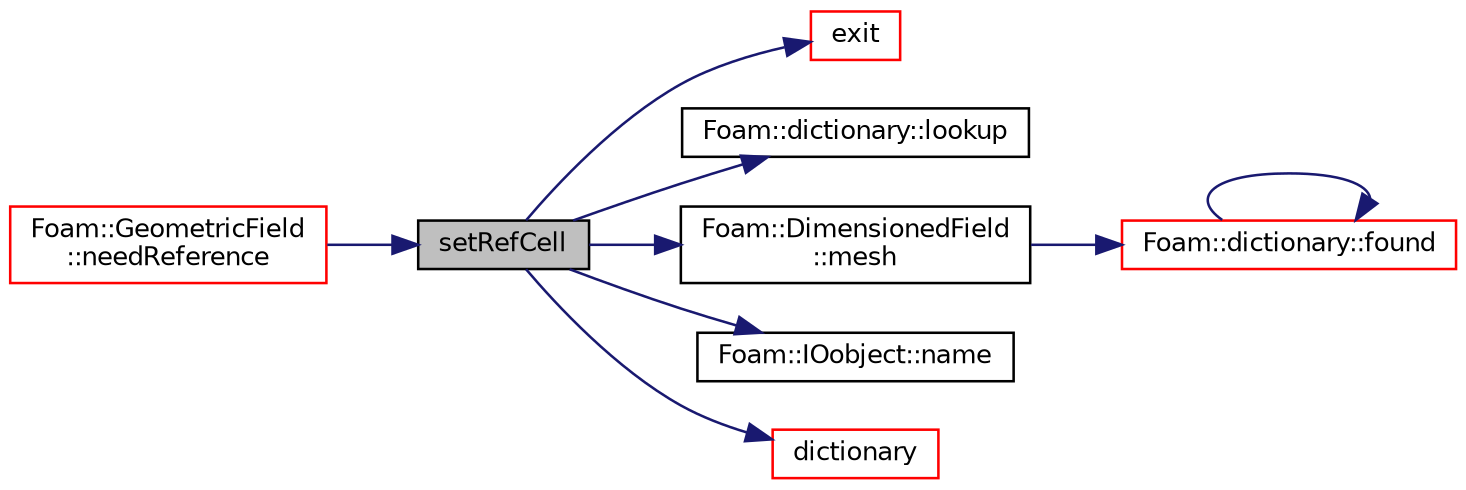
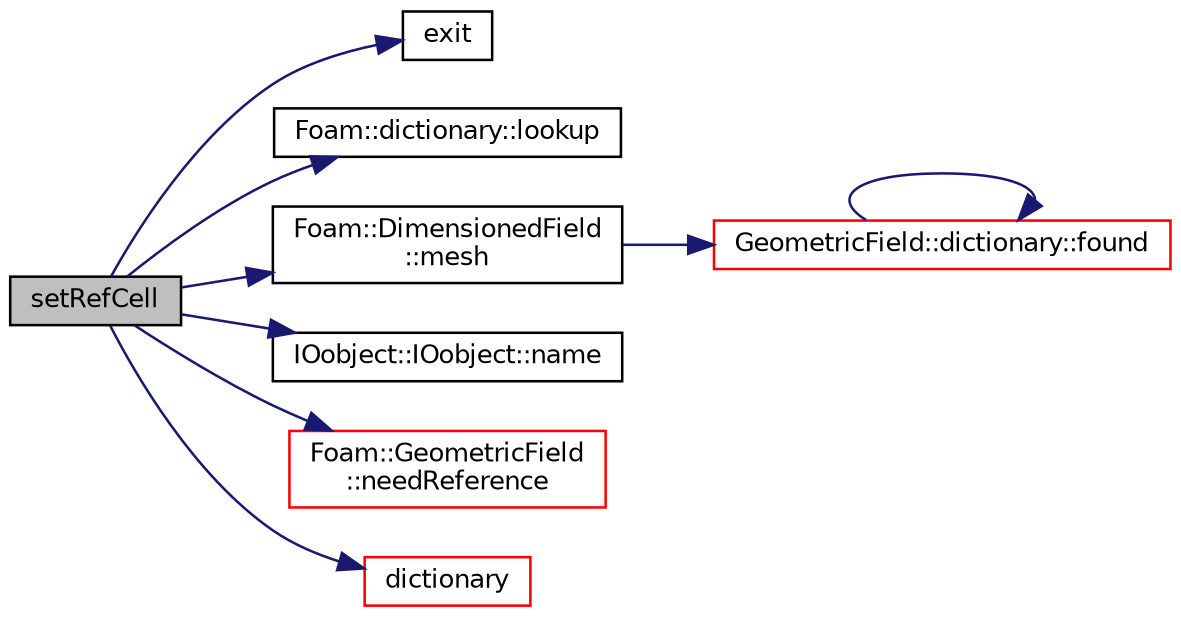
  digraph {
    rankdir=LR
    node [color=black fontname=Helvetica fontsize=10 shape=record]
    edge [color=midnightblue fontname=Helvetica fontsize=10 labelfontname=Helvetica labelfontsize=10 style=solid]
    n1 [fillcolor=grey75 fontcolor=black height=0.2 label=setRefCell style=filled width=0.4]
-   n2 [color=red height=0.2 label=exit width=0.4]
+   n2 [height=0.2 label=exit width=0.4]
    n3 [height=0.2 label="Foam::dictionary::lookup" width=0.4]
    n4 [height=0.2 label="Foam::DimensionedField\l::mesh" width=0.4]
-   n5 [height=0.2 label="Foam::IOobject::name" width=0.4]
+   n5 [height=0.2 label="IOobject::IOobject::name" width=0.4]
    n6 [color=red height=0.2 label="Foam::GeometricField\l::needReference" width=0.4]
    n7 [color=red height=0.2 label=dictionary width=0.4]
-   n8 [color=red height=0.2 label="Foam::dictionary::found" width=0.4]
+   n8 [color=red height=0.2 label="GeometricField::dictionary::found" width=0.4]
    n1 -> n2
    n1 -> n3
    n1 -> n4
    n1 -> n5
-   n6 -> n1
+   n1 -> n6
    n1 -> n7
    n4 -> n8
    n8 -> n8
  }
